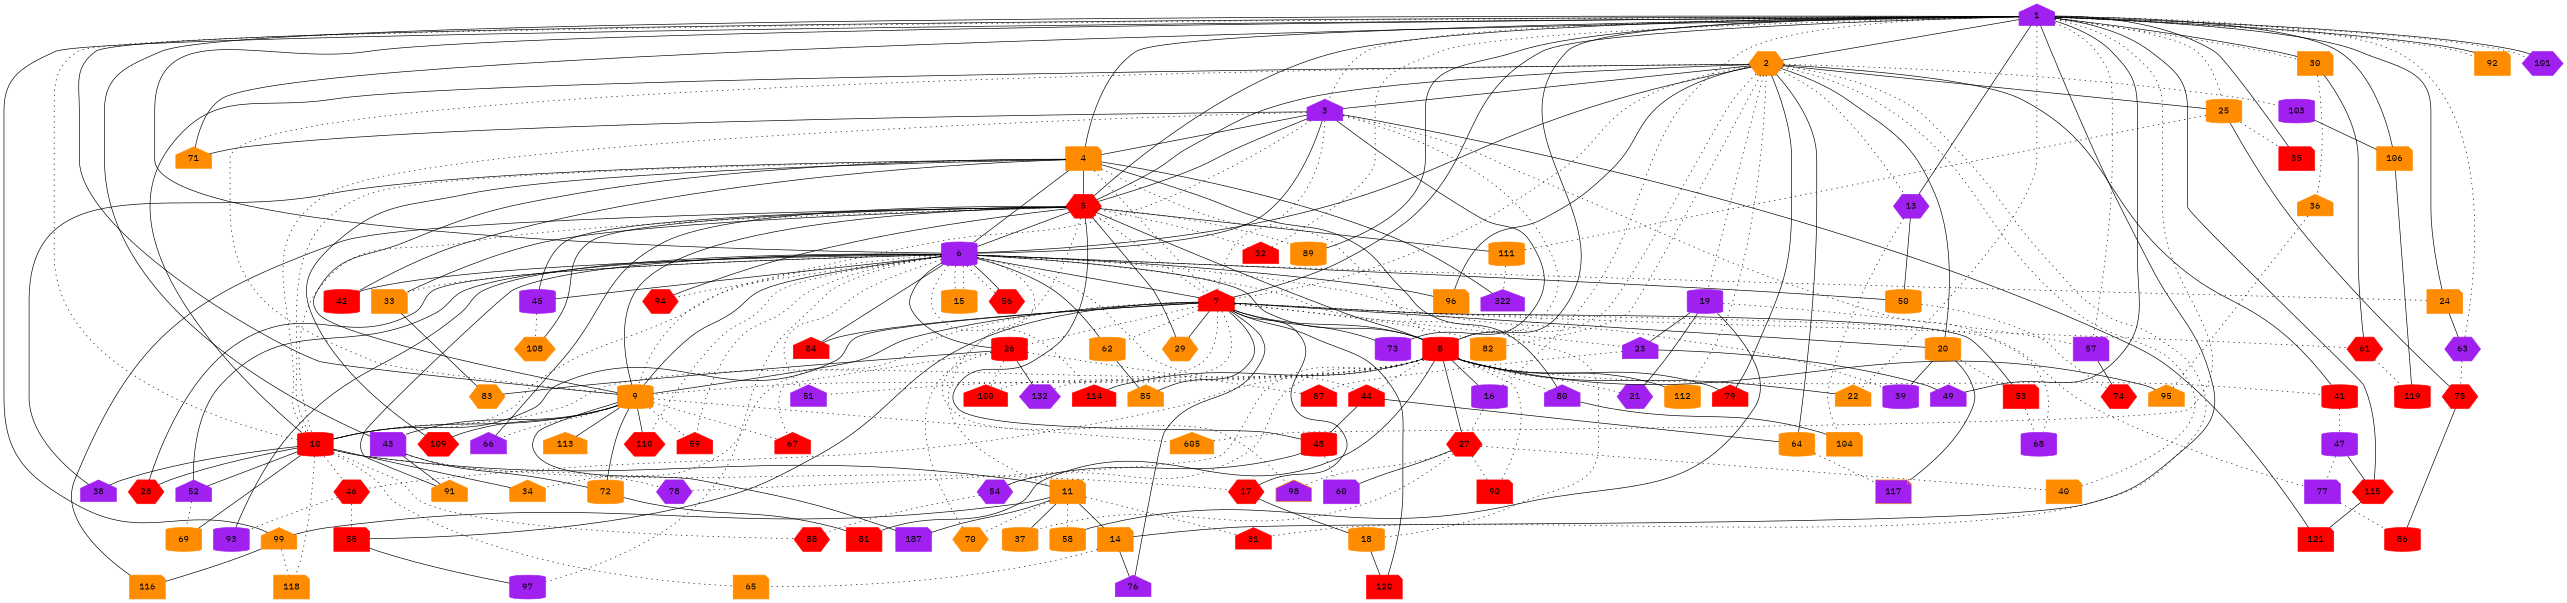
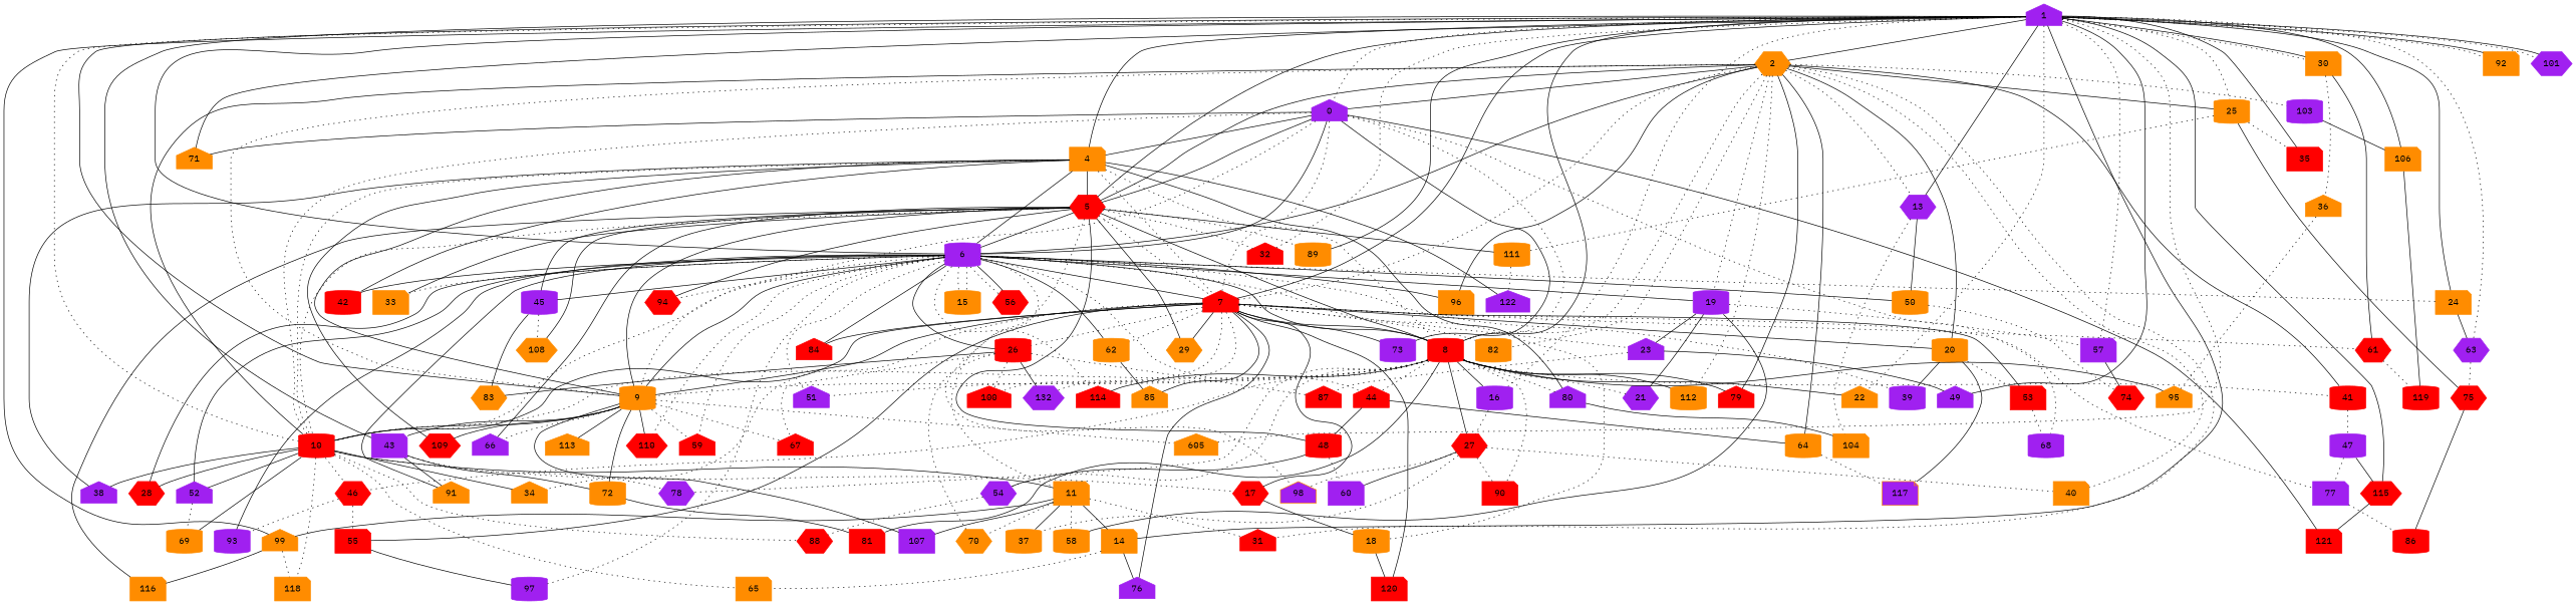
  graph {
    fontname="IBM Plex Mono"
    node [color=darkorange fontname="IBM Plex Mono" shape=cylinder style=filled]
    edge [fontname="IBM Plex Mono" style=solid]
    1 [color=purple shape=house]
    2 [shape=hexagon]
-   3 [color=purple shape=house]
+   3 [color=purple shape=house label=0]
    4 [shape=note]
    5 [color=red shape=hexagon]
    6 [color=purple]
    7 [color=red shape=house]
    8 [color=red]
    9
    10 [color=red]
    13 [color=purple shape=hexagon]
    14 [shape=note]
    16 [color=purple]
    22 [shape=house]
    24 [shape=note]
    25
    30 [shape=note]
    32 [color=red shape=house]
    35 [color=red shape=note]
    43 [color=purple shape=note]
    49 [color=purple shape=house]
    57 [color=purple shape=note]
    63 [color=purple shape=hexagon]
    71 [shape=house]
    89
    92 [shape=note]
    99 [shape=house]
    101 [color=purple shape=hexagon]
    n29 [label=605 shape=house]
    106 [shape=note]
    115 [color=red shape=hexagon]
    19 [color=purple]
    20
    31 [color=red shape=house]
    40 [shape=note]
    41 [color=red]
    64
    79 [color=red shape=house]
    82
    96 [shape=note]
    103 [color=purple]
    112
    68 [color=purple]
    73 [color=purple]
    121 [color=red shape=note]
    38 [color=purple shape=house]
    42 [color=red]
    80 [color=purple shape=house]
    109 [color=red shape=hexagon]
-   122 [color=purple shape=house label=322]
+   122 [color=purple shape=house]
    11 [shape=note]
    29 [shape=hexagon]
    33 [shape=note]
    45 [color=purple]
    48 [color=red]
    66 [color=purple shape=house]
    94 [color=red shape=hexagon]
    108 [shape=hexagon]
    111
    116 [shape=note]
    15
    18
    26 [color=red]
    28 [color=red shape=hexagon]
    39 [color=purple]
    44 [color=red shape=house]
    50
    51 [color=purple shape=house]
    52 [color=purple shape=house]
    56 [color=red shape=hexagon]
    59 [color=red shape=house]
    62
    84 [color=red shape=house]
    91 [shape=house]
    93 [color=purple]
    97 [color=purple]
    98 [fillcolor=purple shape=house]
    110 [color=red shape=hexagon]
    114 [color=red shape=house]
    17 [color=red shape=hexagon]
    23 [color=purple shape=house]
    34 [shape=house]
    53 [color=red shape=note]
    55 [color=red shape=note]
    61 [color=red shape=hexagon]
    76 [color=purple shape=house]
    77 [color=purple shape=note]
    85 [shape=house]
    100 [color=red shape=house]
    n90 [color=purple label=132 shape=hexagon]
    120 [color=red shape=note]
    21 [color=purple shape=hexagon]
    27 [color=red shape=hexagon]
    46 [color=red shape=hexagon]
    54 [color=purple shape=hexagon]
    78 [color=purple shape=hexagon]
    81 [color=red shape=note]
    90 [color=red shape=note]
    95 [shape=house]
    67 [color=red shape=house]
    72
-   107 [color=purple shape=note label=187]
+   107 [color=purple shape=note]
    113 [shape=house]
    65 [shape=note]
    69
    88 [color=red shape=hexagon]
    118 [shape=note]
    104 [shape=note]
    75 [color=red shape=hexagon]
    36 [shape=house]
    74 [color=red shape=hexagon]
    119 [color=red]
    58
    117 [fillcolor=purple shape=note]
    47 [color=purple]
    37
    70 [shape=hexagon]
    83 [shape=hexagon]
    60 [color=purple shape=note]
    87 [color=red shape=house]
    86 [color=red]
    1 -- 2
    1 -- 3 [style=dotted]
    1 -- 4
    1 -- 5
    1 -- 6
    1 -- 7
    1 -- 8
    1 -- 9
    1 -- 10 [style=dotted]
    1 -- 13
    1 -- 14
    1 -- 16 [style=dotted]
    1 -- 22 [style=dotted]
    1 -- 24
    1 -- 25 [style=dotted]
    1 -- 30 [style=dotted]
    1 -- 30
    1 -- 32 [style=dotted]
    1 -- 35
    1 -- 43
    1 -- 49
    1 -- 57 [style=dotted]
    1 -- 63 [style=dotted]
    1 -- 71
    1 -- 89
    1 -- 92 [style=dotted]
    1 -- 92
    1 -- 99
    1 -- 101 [style=dotted]
    1 -- 101
    1 -- n29 [style=dotted]
    1 -- 106
    1 -- 115
    2 -- 3
    2 -- 5
    2 -- 6
    2 -- 7 [style=dotted]
    2 -- 8 [style=dotted]
    2 -- 9 [style=dotted]
    2 -- 10
    2 -- 13 [style=dotted]
    2 -- 25
    2 -- 19 [style=dotted]
    2 -- 20
    2 -- 31 [style=dotted]
    2 -- 40 [style=dotted]
    2 -- 41
    2 -- 64
    2 -- 79
    2 -- 82 [style=dotted]
    2 -- 96
    2 -- 103 [style=dotted]
    2 -- 112 [style=dotted]
    3 -- 4
    3 -- 5
    3 -- 6
    3 -- 7 [style=dotted]
    3 -- 8 [style=dotted]
    3 -- 9 [style=dotted]
    3 -- 10 [style=dotted]
    3 -- 71
    3 -- 68 [style=dotted]
    3 -- 73
    3 -- 121
    4 -- 5
    4 -- 6
    4 -- 7 [style=dotted]
    4 -- 8 [style=dotted]
    4 -- 9
    4 -- 10 [style=dotted]
    4 -- 38
    4 -- 42
    4 -- 80
    4 -- 109
    4 -- 122
    5 -- 6
    5 -- 7 [style=dotted]
    5 -- 8
    5 -- 9
    5 -- 10 [style=dotted]
    5 -- 32 [style=dotted]
    5 -- 89 [style=dotted]
    5 -- 11 [style=dotted]
    5 -- 29
    5 -- 33
    5 -- 45
    5 -- 48
    5 -- 66
    5 -- 94
    5 -- 108
    5 -- 111
    5 -- 116
    6 -- 7
    6 -- 8
    6 -- 9
    6 -- 10 [style=dotted]
    6 -- 24 [style=dotted]
+   6 -- 19
    6 -- 96
    6 -- 42
    6 -- 33 [style=dotted]
    6 -- 45
    6 -- 94 [style=dotted]
    6 -- 15 [style=dotted]
    6 -- 15 [style=dotted]
    6 -- 18 [style=dotted]
    6 -- 26
    6 -- 28
    6 -- 39 [style=dotted]
    6 -- 44 [style=dotted]
    6 -- 50
    6 -- 51 [style=dotted]
    6 -- 52
    6 -- 56 [style=dotted]
    6 -- 56
    6 -- 59 [style=dotted]
    6 -- 62
    6 -- 84
    6 -- 91
    6 -- 93
    6 -- 97 [style=dotted]
    6 -- 98 [style=dotted]
    6 -- 110 [style=dotted]
    6 -- 114 [style=dotted]
    7 -- 8
    7 -- 9
    7 -- 10
    7 -- 20
    7 -- 82 [style=dotted]
    7 -- 73
    7 -- 29
    7 -- 26 [style=dotted]
    7 -- 62 [style=dotted]
    7 -- 84
    7 -- 17
    7 -- 23 [style=dotted]
    7 -- 34 [style=dotted]
    7 -- 53
    7 -- 55
    7 -- 61 [style=dotted]
    7 -- 76
    7 -- 77 [style=dotted]
    7 -- 85
    7 -- 100 [style=dotted]
    7 -- n90 [style=dotted]
    7 -- 120
    8 -- 9 [style=dotted]
    8 -- 10 [style=dotted]
    8 -- 16
    8 -- 22
    8 -- 41 [style=dotted]
    8 -- 79
    8 -- 112
    8 -- 80 [style=dotted]
    8 -- 44 [style=dotted]
    8 -- 51 [style=dotted]
    8 -- 114
    8 -- 21 [style=dotted]
    8 -- 27
    8 -- 46 [style=dotted]
    8 -- 54 [style=dotted]
    8 -- 78 [style=dotted]
    8 -- 81
    8 -- 90 [style=dotted]
    8 -- 95
    9 -- 10
    9 -- 43
    9 -- n29 [style=dotted]
    9 -- 109
    9 -- 66 [style=dotted]
    9 -- 59 [style=dotted]
    9 -- 110
    9 -- 67 [style=dotted]
    9 -- 72
    9 -- 107
    9 -- 113
    10 -- 38
    10 -- 11
    10 -- 28
    10 -- 52
    10 -- 17 [style=dotted]
    10 -- 34
    10 -- 46 [style=dotted]
    10 -- 65 [style=dotted]
    10 -- 69
    10 -- 88 [style=dotted]
    10 -- 118 [style=dotted]
    13 -- 50
    13 -- 104 [style=dotted]
    14 -- 76
    14 -- 65 [style=dotted]
    16 -- 27 [style=dotted]
    24 -- 63
    25 -- 35 [style=dotted]
    25 -- 111 [style=dotted]
    25 -- 75
    30 -- 61
    30 -- 36 [style=dotted]
    43 -- 91
    43 -- 78 [style=dotted]
    43 -- 72
    57 -- 74
    63 -- 75 [style=dotted]
    99 -- 116
    99 -- 118 [style=dotted]
    106 -- 119
    115 -- 121
    19 -- 57 [style=dotted]
    19 -- 23
    19 -- 21
    19 -- 58
    20 -- 39
    20 -- 53 [style=dotted]
    20 -- 117
    41 -- 47 [style=dotted]
    64 -- 117 [style=dotted]
    103 -- 106
    80 -- 104
    11 -- 14
    11 -- 99
    11 -- 31 [style=dotted]
    11 -- 107
    11 -- 58 [style=dotted]
    11 -- 37
    11 -- 70 [style=dotted]
-   33 -- 83
+   45 -- 83
    45 -- 108 [style=dotted]
    48 -- 54
    48 -- 60 [style=dotted]
    111 -- 122 [style=dotted]
    18 -- 120
    26 -- 100 [style=dotted]
    26 -- n90
    26 -- 67 [style=dotted]
    26 -- 70 [style=dotted]
    26 -- 83
    26 -- 87 [style=dotted]
    44 -- 64
    44 -- 48
    50 -- 74 [style=dotted]
    52 -- 69 [style=dotted]
    62 -- 85
    17 -- 18
    23 -- 49
    23 -- 87 [style=dotted]
    53 -- 68 [style=dotted]
    55 -- 97
    61 -- 119 [style=dotted]
    77 -- 86 [style=dotted]
    27 -- 40 [style=dotted]
    27 -- 98 [style=dotted]
    27 -- 90 [style=dotted]
    27 -- 37 [style=dotted]
    27 -- 60
    46 -- 93 [style=dotted]
    46 -- 55 [style=dotted]
    54 -- 88 [style=dotted]
    72 -- 81
    75 -- 86
    36 -- 95 [style=dotted]
    47 -- 115
    47 -- 77 [style=dotted]
  }
